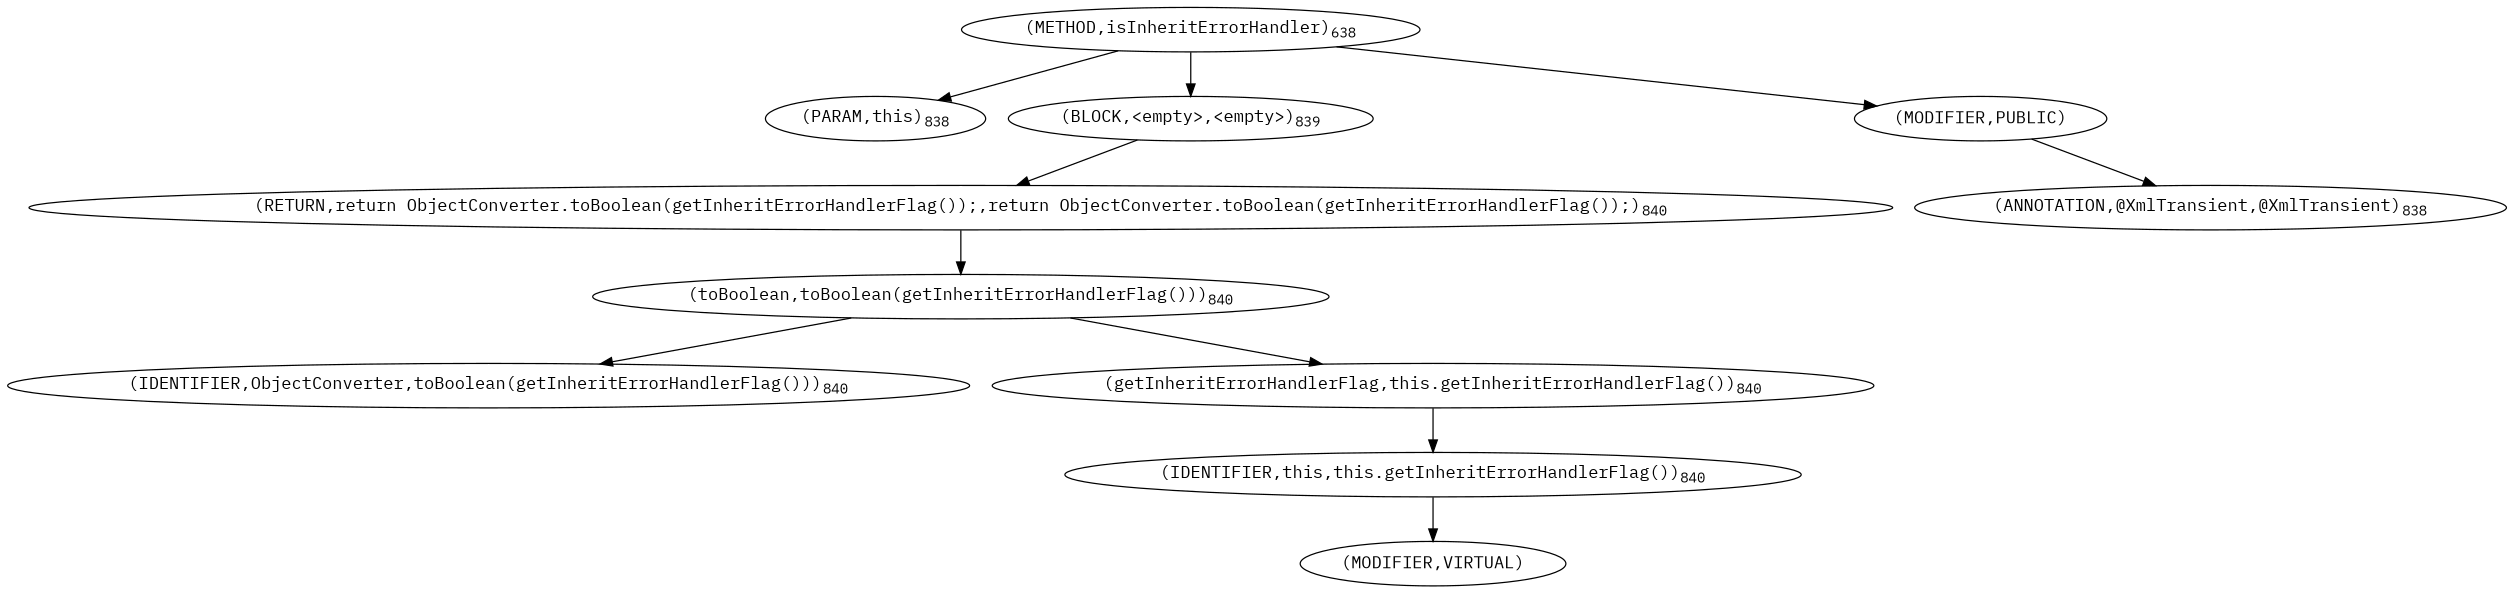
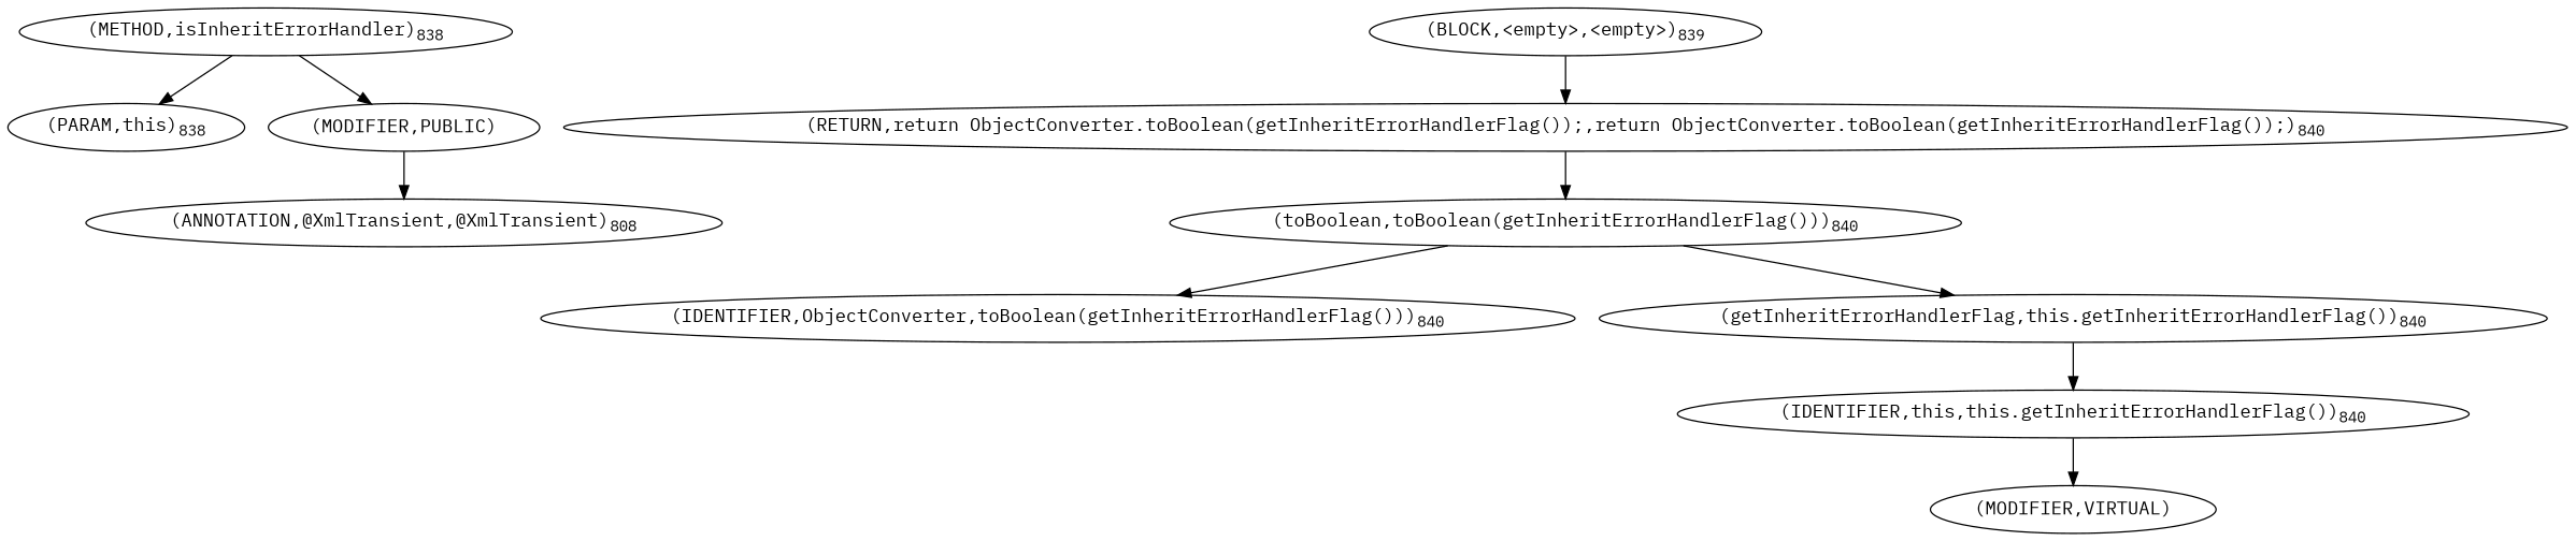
  digraph {
    fontname="IBM Plex Mono"
    node [fontname="IBM Plex Mono"]
    edge [fontname="IBM Plex Mono"]
-   n1 [label=<(METHOD,isInheritErrorHandler)<SUB>638</SUB>>]
+   n1 [label=<(METHOD,isInheritErrorHandler)<SUB>838</SUB>>]
    n2 [label=<(PARAM,this)<SUB>838</SUB>>]
    n3 [label=<(BLOCK,&lt;empty&gt;,&lt;empty&gt;)<SUB>839</SUB>>]
    n4 [label=<(MODIFIER,PUBLIC)>]
    n5 [label=<(RETURN,return ObjectConverter.toBoolean(getInheritErrorHandlerFlag());,return ObjectConverter.toBoolean(getInheritErrorHandlerFlag());)<SUB>840</SUB>>]
-   n6 [label=<(ANNOTATION,@XmlTransient,@XmlTransient)<SUB>838</SUB>>]
+   n6 [label=<(ANNOTATION,@XmlTransient,@XmlTransient)<SUB>808</SUB>>]
    n7 [label=<(MODIFIER,VIRTUAL)>]
    n8 [label=<(toBoolean,toBoolean(getInheritErrorHandlerFlag()))<SUB>840</SUB>>]
    n9 [label=<(IDENTIFIER,ObjectConverter,toBoolean(getInheritErrorHandlerFlag()))<SUB>840</SUB>>]
    n10 [label=<(getInheritErrorHandlerFlag,this.getInheritErrorHandlerFlag())<SUB>840</SUB>>]
    n11 [label=<(IDENTIFIER,this,this.getInheritErrorHandlerFlag())<SUB>840</SUB>>]
    n1 -> n2
-   n1 -> n3
    n1 -> n4
    n3 -> n5
    n4 -> n6
    n5 -> n8
    n8 -> n9
    n8 -> n10
    n10 -> n11
    n11 -> n7
  }
